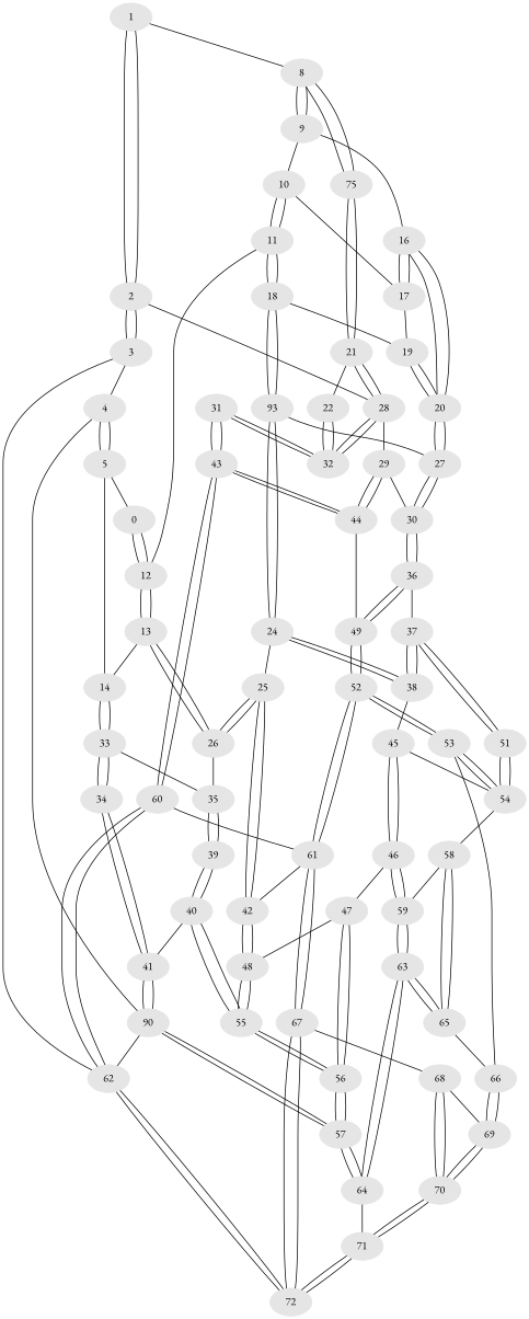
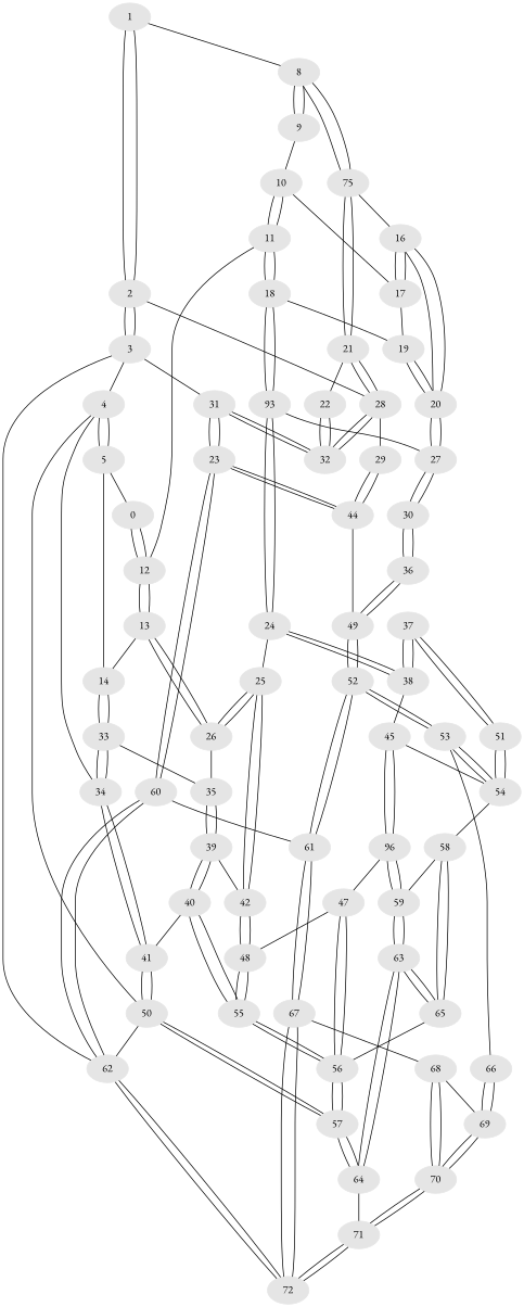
  graph {
    fontname="EB Garamond"
    node [color=gray90 fontname="EB Garamond" style=filled]
    edge [fontname="EB Garamond"]
    1
    2
    8
    3
    28
    9
    n7 [label=75]
    4
    31
    62
    22
    32
    5
    34
-   50 [label=90]
-   43
+   50
+   43 [label=23]
    72
    n18 [label=0]
    14
    41
    57
    12
    33
    13
    10
    16
    21
    11
    17
    18
    19
    n32 [label=93]
    26
    35
    20
    27
    24
    30
    29
    25
    38
    42
    45
    48
    39
    36
    44
    49
    37
    60
    40
    51
    52
    54
-   46
+   46 [label=96]
    55
    56
    61
    47
    59
    63
    53
    64
    58
    66
    67
    69
    65
    71
    68
    70
    1 -- 2
    1 -- 2
    1 -- 8
    2 -- 3
    2 -- 3
    2 -- 28
    8 -- 9
    8 -- 9
    8 -- n7
    8 -- n7
    3 -- 4
+   3 -- 31
    3 -- 62
    28 -- 32
    28 -- 32
    28 -- 29
    9 -- 10
-   9 -- 16
+   n7 -- 16
    n7 -- 21
    n7 -- 21
    4 -- 5
    4 -- 5
+   4 -- 34
    4 -- 50
    31 -- 32
    31 -- 32
    31 -- 43
    31 -- 43
    62 -- 72
    62 -- 72
    22 -- 32
    22 -- 32
    5 -- n18
    5 -- 14
    34 -- 41
    34 -- 41
    50 -- 62
    50 -- 57
    50 -- 57
    43 -- 44
    43 -- 44
    43 -- 60
    43 -- 60
    n18 -- 12
    n18 -- 12
    14 -- 33
    14 -- 33
    41 -- 50
    41 -- 50
    57 -- 64
    57 -- 64
    12 -- 13
    12 -- 13
    33 -- 34
    33 -- 34
    33 -- 35
    13 -- 14
    13 -- 26
    13 -- 26
    10 -- 11
    10 -- 11
    10 -- 17
    16 -- 17
    16 -- 17
    16 -- 20
    16 -- 20
    21 -- 28
    21 -- 28
    21 -- 22
    11 -- 12
    11 -- 18
    11 -- 18
    17 -- 19
    18 -- 19
    18 -- n32
    18 -- n32
    19 -- 20
    19 -- 20
    n32 -- 27
    n32 -- 24
    n32 -- 24
    26 -- 35
    35 -- 39
    35 -- 39
    20 -- 27
    20 -- 27
    27 -- 30
    27 -- 30
    24 -- 25
    24 -- 38
    24 -- 38
    30 -- 36
    30 -- 36
-   29 -- 30
    29 -- 44
    29 -- 44
    25 -- 26
    25 -- 26
    25 -- 42
    25 -- 42
    38 -- 45
    42 -- 48
    42 -- 48
    45 -- 54
    45 -- 46
    45 -- 46
    48 -- 55
    48 -- 55
-   61 -- 42
+   39 -- 42
    39 -- 40
    39 -- 40
    36 -- 49
    36 -- 49
-   36 -- 37
    44 -- 49
    49 -- 52
    49 -- 52
    37 -- 38
    37 -- 38
    37 -- 51
    37 -- 51
    60 -- 62
    60 -- 62
    60 -- 61
    40 -- 41
    40 -- 55
    40 -- 55
    51 -- 54
    51 -- 54
    52 -- 61
    52 -- 61
    52 -- 53
    52 -- 53
    54 -- 58
    46 -- 47
    46 -- 59
    46 -- 59
    55 -- 56
    55 -- 56
    56 -- 57
    56 -- 57
    61 -- 67
    61 -- 67
    47 -- 48
    47 -- 56
    47 -- 56
    59 -- 63
    59 -- 63
    63 -- 64
    63 -- 64
    63 -- 65
    63 -- 65
    53 -- 54
    53 -- 54
    53 -- 66
    64 -- 71
    58 -- 59
    58 -- 65
    58 -- 65
    66 -- 69
    66 -- 69
    67 -- 72
    67 -- 72
    67 -- 68
    69 -- 70
    69 -- 70
-   65 -- 66
+   65 -- 56
    71 -- 72
    71 -- 72
    68 -- 69
    68 -- 70
    68 -- 70
    70 -- 71
    70 -- 71
  }
